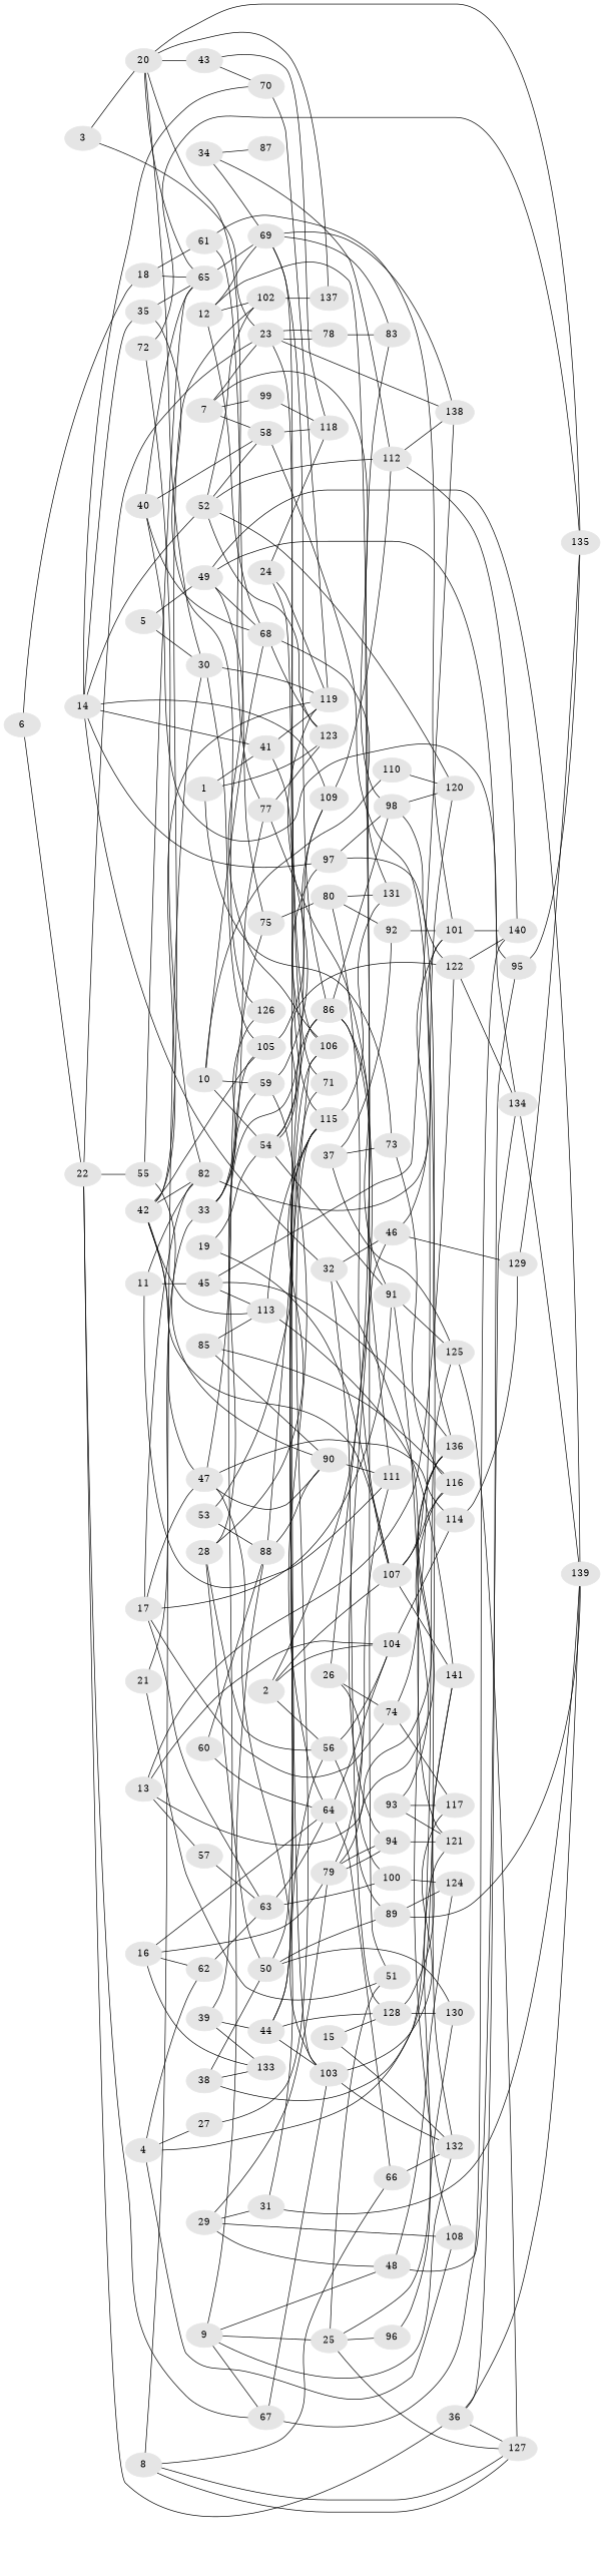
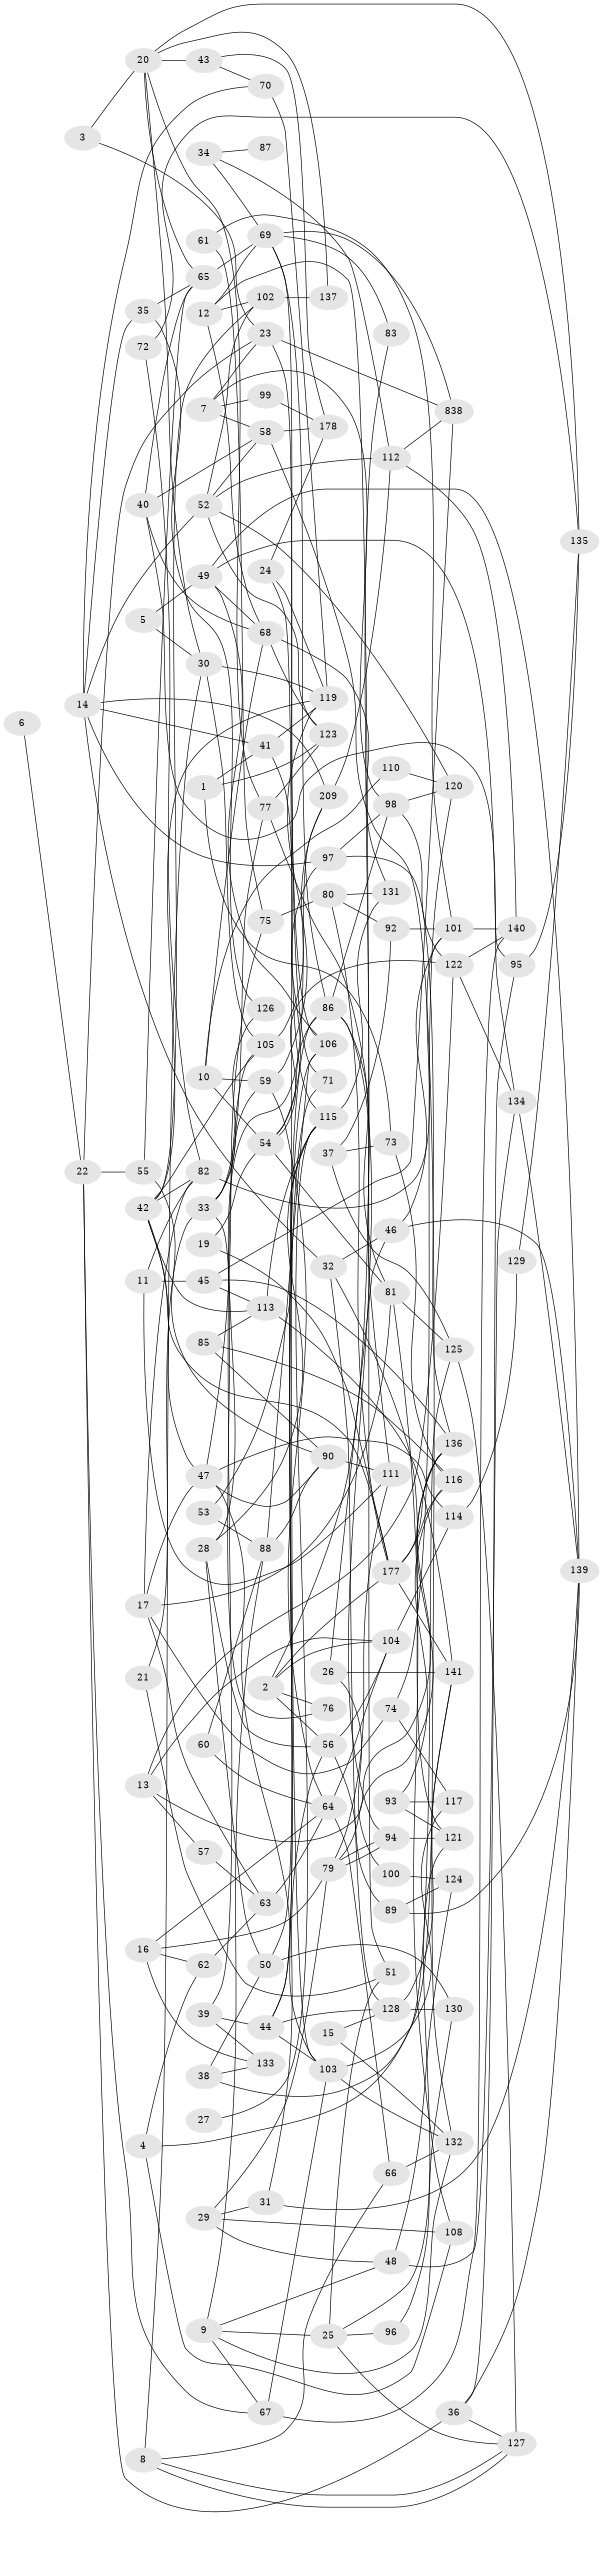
  graph {
    rankdir=LR
    node [color=gray90 style=filled]
    1
    41
    73
    123
    119
    115
    116
    2
    56
+   76
    83
    104
-   107
+   107 [label=177]
    89
    114
    136
    141
    3
    20
    23
    30
    65
    43
    77
    135
    137
    71
-   78
-   138
+   138 [label=838]
    4
    27
    62
    108
    125
    63
    127
    5
    49
    105
    68
    139
    95
    106
    6
-   18
    22
    61
    67
    36
    55
    7
    58
    98
    99
    132
-   118
+   118 [label=178]
    122
    120
    8
    66
    9
    25
    48
    88
    51
    96
    121
    134
    124
    103
    140
    90
    10
    54
    59
    110
    97
-   91
+   91 [label=81]
    86
    64
    131
    11
    45
    82
    111
    113
    101
    12
    69
    102
    13
    57
    14
    32
    35
    52
    70
-   109
+   109 [label=209]
    128
    46
    126
    112
    15
    130
    16
    79
    133
    94
    17
    47
    74
    75
    100
    117
    19
    21
    33
    24
    26
    129
    28
    50
    29
    31
    34
    87
    37
    92
    38
    39
    44
    40
    42
    80
    53
    60
    72
    85
    93
    1 -- 41
    1 -- 73
    1 -- 123
    41 -- 119
    41 -- 115
    73 -- 116
    115 -- 131
    2 -- 56
+   2 -- 76
    2 -- 83
    2 -- 104
    2 -- 107
    56 -- 104
    56 -- 89
    104 -- 114
    107 -- 116
    107 -- 136
    107 -- 141
    89 -- 139
    89 -- 124
    114 -- 129
    3 -- 20
    3 -- 23
    20 -- 30
    20 -- 65
    20 -- 43
    20 -- 77
    20 -- 135
    20 -- 137
    23 -- 71
-   23 -- 78
-   23 -- 78
    23 -- 138
    30 -- 119
    30 -- 105
    65 -- 69
    43 -- 118
    43 -- 70
    77 -- 123
    77 -- 111
-   78 -- 83
-   4 -- 27
    4 -- 62
    4 -- 108
    4 -- 125
    27 -- 115
    62 -- 63
    125 -- 127
    63 -- 64
-   63 -- 100
    5 -- 30
    5 -- 49
    49 -- 68
    49 -- 139
    49 -- 95
    49 -- 106
    105 -- 109
    68 -- 123
    68 -- 131
    95 -- 135
-   6 -- 18
    6 -- 22
-   18 -- 65
-   18 -- 61
    22 -- 23
    22 -- 67
    22 -- 36
    22 -- 55
    61 -- 101
    61 -- 75
    67 -- 103
    67 -- 140
    36 -- 127
    36 -- 139
    36 -- 95
    55 -- 65
    55 -- 90
    7 -- 23
    7 -- 58
    7 -- 98
    7 -- 99
    58 -- 132
    58 -- 118
    98 -- 122
    98 -- 120
    99 -- 118
    122 -- 134
    122 -- 140
    8 -- 30
    8 -- 127
    8 -- 127
    8 -- 66
    66 -- 132
    9 -- 67
    9 -- 132
    9 -- 25
    9 -- 48
    9 -- 88
    25 -- 127
    25 -- 51
    25 -- 96
    25 -- 121
    48 -- 134
    48 -- 124
    88 -- 106
    88 -- 90
    96 -- 130
    134 -- 139
    103 -- 132
    103 -- 117
    90 -- 111
    10 -- 68
    10 -- 54
    10 -- 59
    10 -- 110
    54 -- 122
    54 -- 97
    54 -- 91
    54 -- 86
    59 -- 119
    59 -- 64
    110 -- 120
    97 -- 136
    97 -- 98
    91 -- 108
    91 -- 125
    86 -- 98
    86 -- 91
    86 -- 94
    64 -- 104
    64 -- 66
    11 -- 45
    11 -- 82
    11 -- 111
    45 -- 136
    45 -- 138
    45 -- 113
    82 -- 101
    113 -- 115
    113 -- 141
    101 -- 140
    12 -- 68
    12 -- 51
    12 -- 69
    12 -- 102
    69 -- 83
    69 -- 138
    69 -- 106
    69 -- 86
    102 -- 137
    13 -- 104
    13 -- 136
    13 -- 122
    13 -- 57
    57 -- 63
    14 -- 41
    14 -- 97
    14 -- 32
    14 -- 35
    14 -- 52
    14 -- 70
    14 -- 109
    32 -- 121
    32 -- 128
    32 -- 46
    35 -- 65
    35 -- 126
    52 -- 123
    52 -- 58
    52 -- 120
    52 -- 102
    52 -- 112
    70 -- 119
    109 -- 112
    128 -- 141
    128 -- 130
    46 -- 101
-   46 -- 129
+   46 -- 139
    112 -- 138
    112 -- 140
    15 -- 132
    15 -- 128
    16 -- 62
    16 -- 64
    16 -- 79
    16 -- 133
    79 -- 136
    79 -- 111
    79 -- 94
    79 -- 94
    94 -- 121
    17 -- 63
    17 -- 91
    17 -- 82
    17 -- 47
    17 -- 74
    47 -- 114
    47 -- 103
    47 -- 90
    47 -- 75
    74 -- 120
    74 -- 117
    75 -- 80
    100 -- 124
    19 -- 107
    19 -- 54
    21 -- 51
    21 -- 33
+   33 -- 76
    33 -- 77
    33 -- 59
    33 -- 126
    24 -- 119
    24 -- 118
    24 -- 103
    26 -- 46
-   26 -- 74
+   26 -- 141
    26 -- 100
    129 -- 135
    28 -- 115
    28 -- 56
    28 -- 109
    28 -- 50
-   50 -- 89
    50 -- 86
    50 -- 130
    29 -- 108
    29 -- 48
    29 -- 79
    29 -- 31
    31 -- 56
    31 -- 139
    34 -- 69
    34 -- 112
    34 -- 87
    37 -- 73
    37 -- 125
    37 -- 92
    92 -- 101
    38 -- 141
    38 -- 133
    38 -- 50
    39 -- 105
    39 -- 133
    39 -- 44
    44 -- 71
    44 -- 106
    44 -- 103
    44 -- 128
    40 -- 65
    40 -- 68
    40 -- 58
    40 -- 134
    42 -- 119
    42 -- 107
    42 -- 105
    42 -- 82
    42 -- 113
    42 -- 102
    42 -- 47
    80 -- 107
    80 -- 131
    80 -- 92
    53 -- 115
    53 -- 88
    60 -- 88
    60 -- 64
    72 -- 135
    72 -- 82
    85 -- 116
    85 -- 90
    85 -- 113
    93 -- 116
    93 -- 121
    93 -- 117
  }
